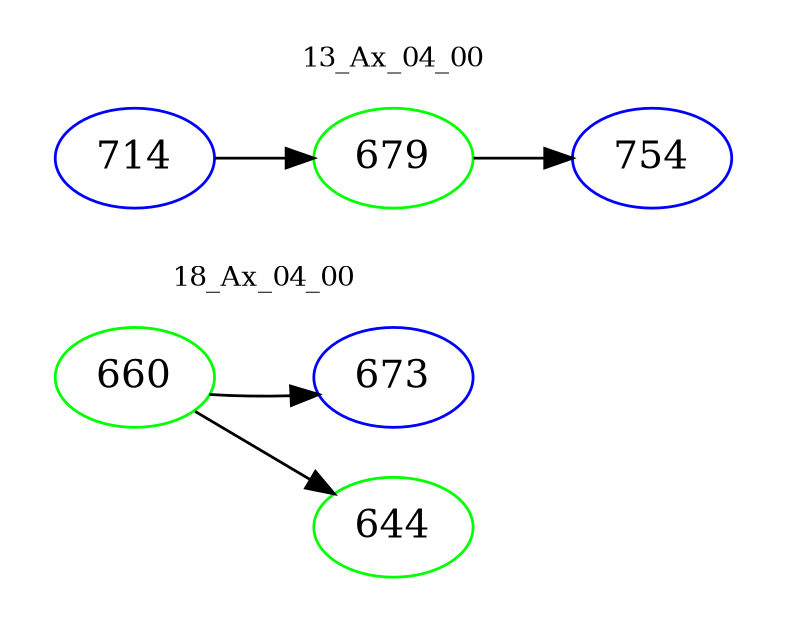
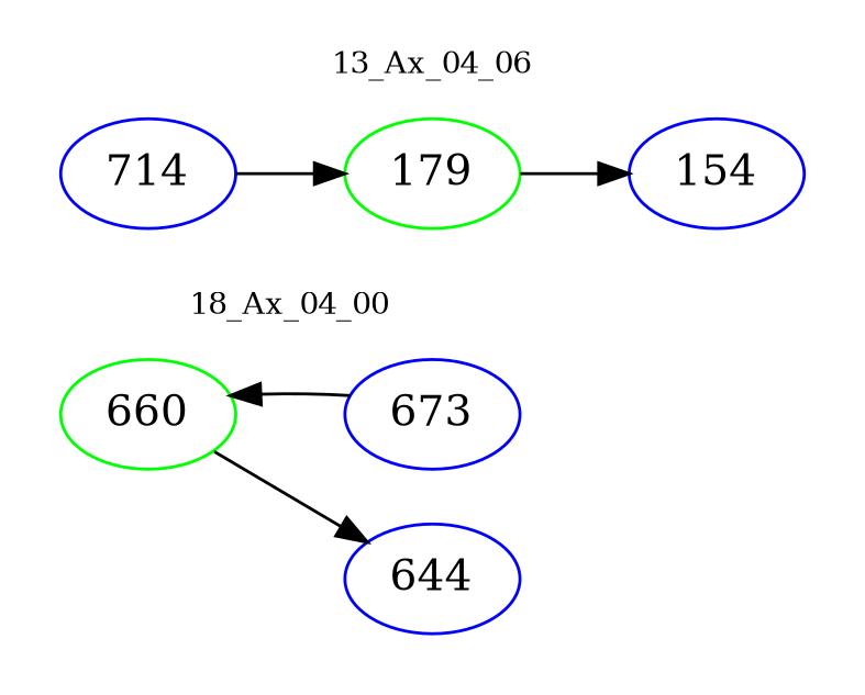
  digraph {
    rankdir=LR
    node [color=green]
    edge [color=black]
    n1 [label=660]
-   n2 [label=644]
+   n2 [color=blue label=644]
    n3 [color=blue label=673]
    n4 [color=blue label=714]
-   n5 [label=679]
-   n6 [color=blue label=754]
+   n5 [label=179]
+   n6 [color=blue label=154]
    subgraph cluster_1 {
      color=white
      fontsize=10
      label="18_Ax_04_00"
      n1
      n2
      n3
    }
    subgraph cluster_2 {
      color=white
      fontsize=10
-     label="13_Ax_04_00"
+     label="13_Ax_04_06"
      n4
      n5
      n6
    }
    n1 -> n2
-   n1 -> n3
+   n3 -> n1
    n4 -> n5
    n5 -> n6
  }
